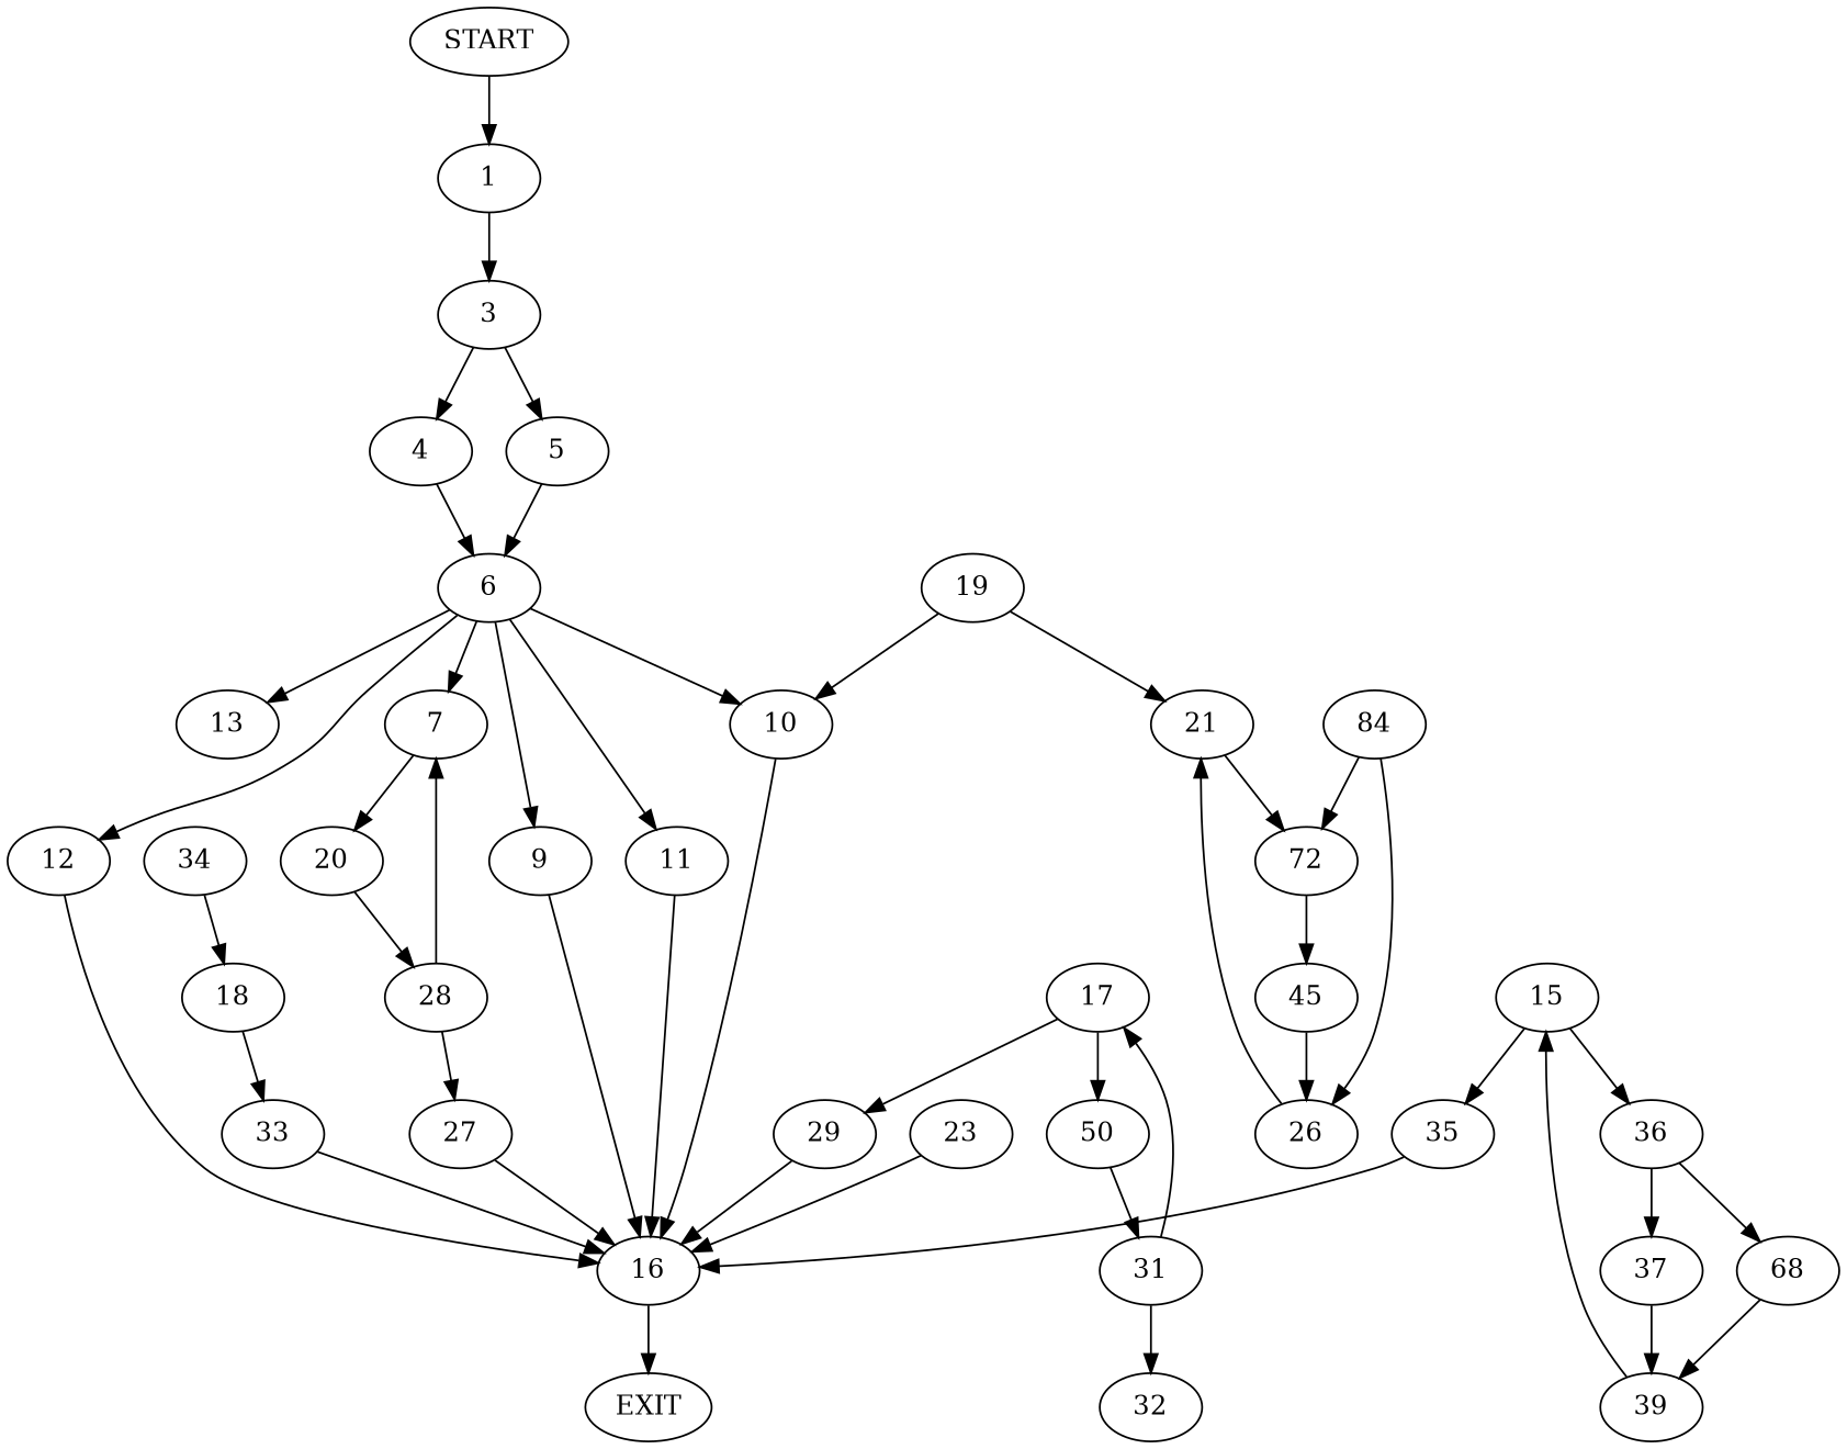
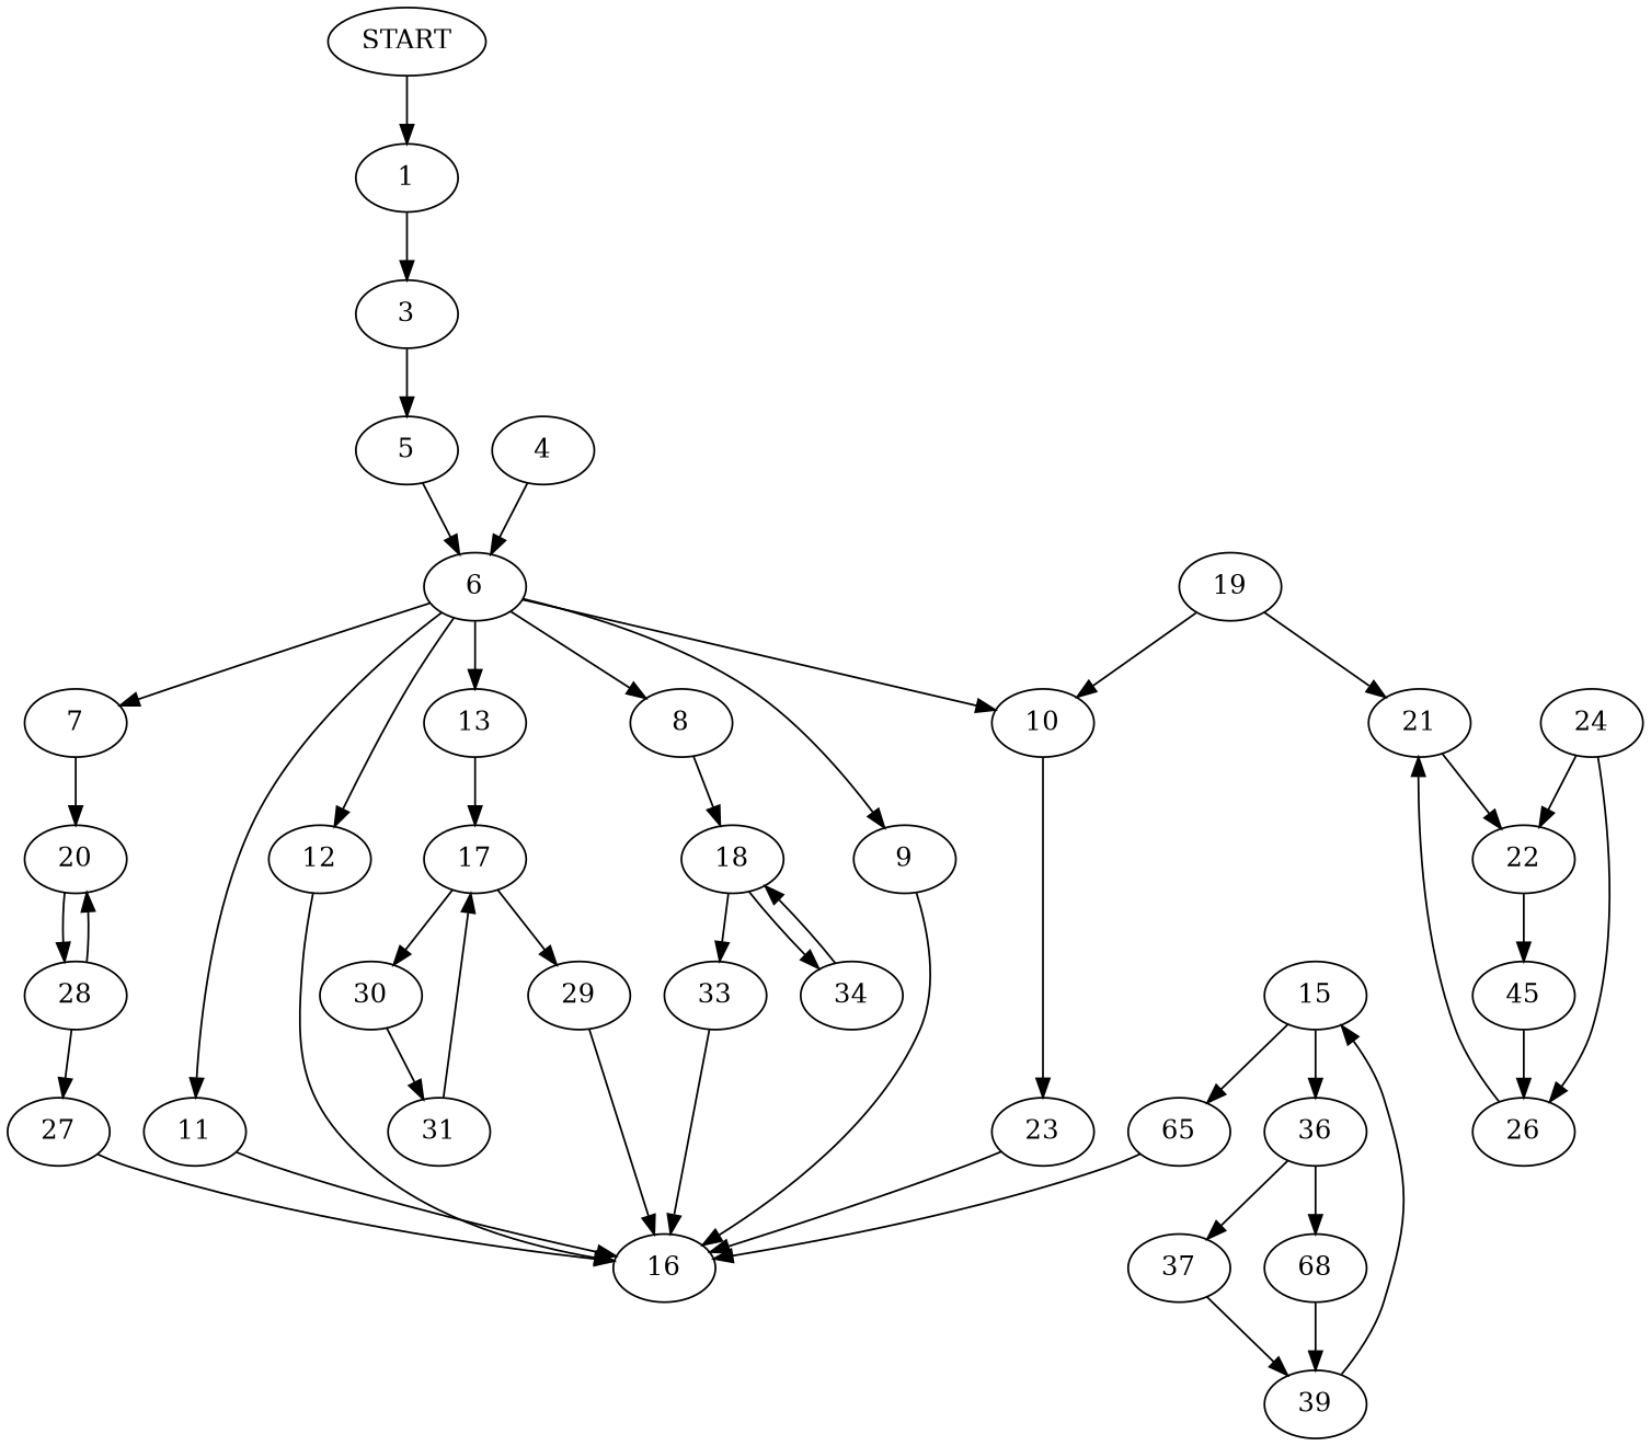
  digraph {
    n1 [label=START]
    1
    3
-   n4 [label=EXIT]
    4
    5
    6
    7
+   8
    9
    10
    11
    12
    13
    20
    18
    16
    17
    28
    33
    34
    19
    21
    29
-   30 [label=50]
+   30
    15
-   35
+   35 [label=65]
    36
    37
    n30 [label=68]
    31
-   22 [label=72]
+   22
    27
    n34 [label=45]
    23
-   24 [label=84]
+   24
    26
-   32
    39
    n1 -> 1
    1 -> 3
-   3 -> 4
    3 -> 5
    4 -> 6
    5 -> 6
    6 -> 7
+   6 -> 8
    6 -> 9
    6 -> 10
    6 -> 11
    6 -> 12
    6 -> 13
    7 -> 20
+   8 -> 18
    9 -> 16
-   10 -> 16
+   10 -> 23
    11 -> 16
    12 -> 16
+   13 -> 17
    20 -> 28
    18 -> 33
-   16 -> n4
+   18 -> 34
    17 -> 29
    17 -> 30
-   28 -> 7
+   28 -> 20
    28 -> 27
    33 -> 16
    34 -> 18
    19 -> 10
    19 -> 21
    21 -> 22
    29 -> 16
    30 -> 31
    15 -> 35
    15 -> 36
    35 -> 16
    36 -> 37
    36 -> n30
    37 -> 39
    n30 -> 39
    31 -> 17
-   31 -> 32
    22 -> n34
    27 -> 16
    n34 -> 26
    23 -> 16
    24 -> 22
    24 -> 26
    26 -> 21
    39 -> 15
  }
